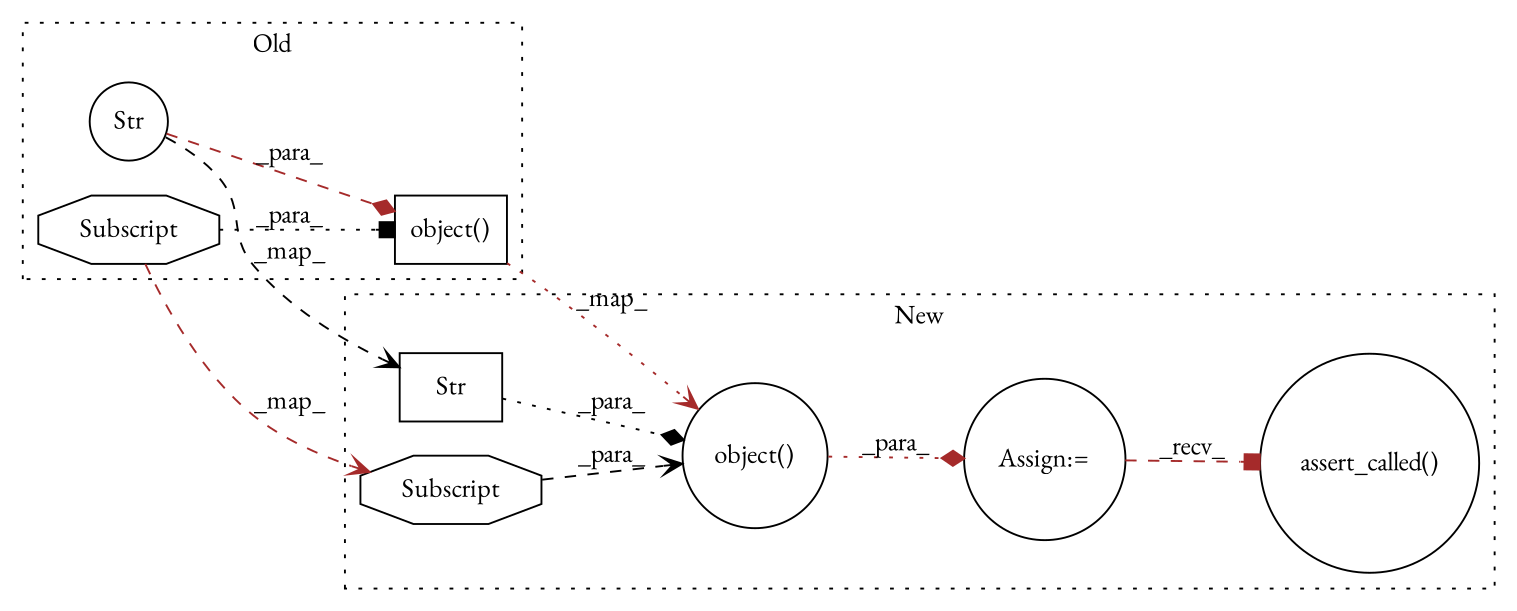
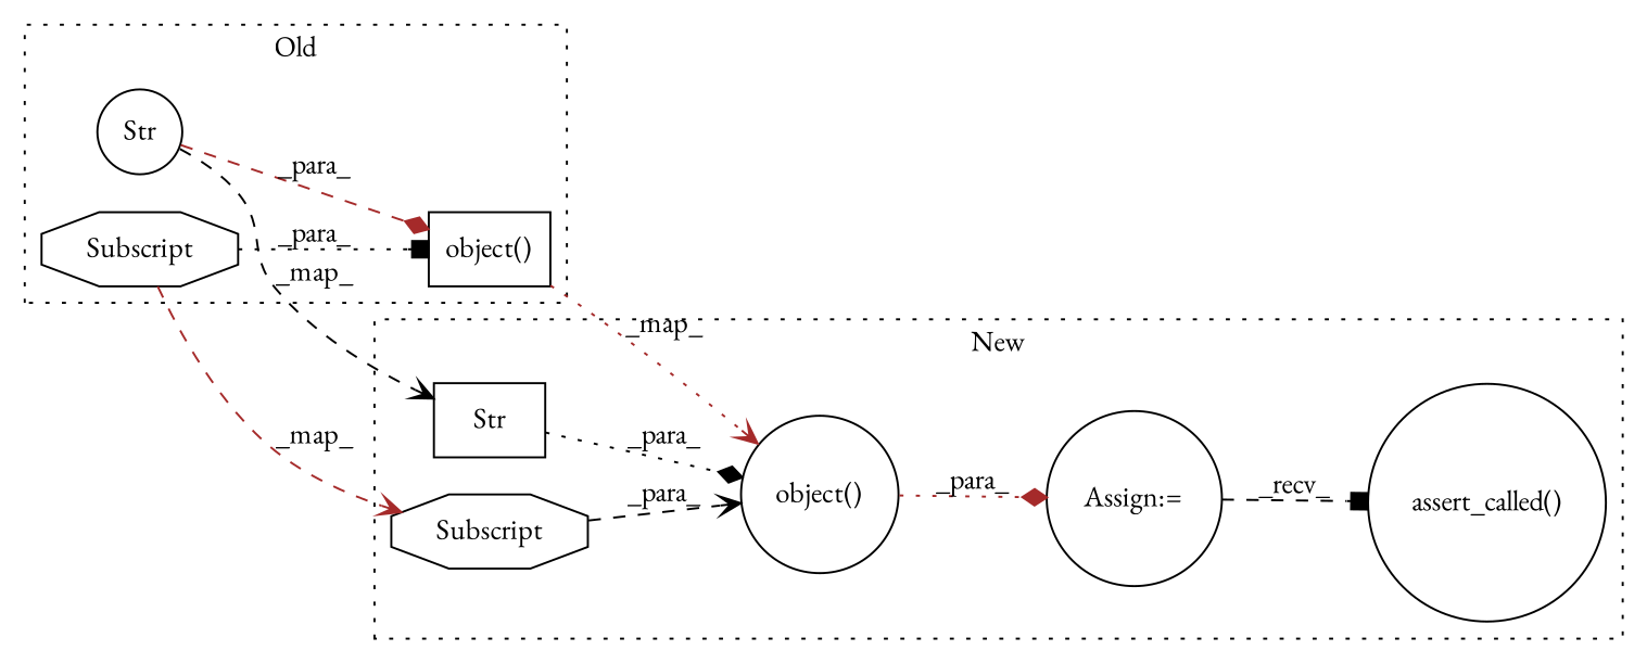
  digraph {
    rankdir=LR
    fontname="EB Garamond"
    node [a=75 l="29,34" shape=circle fontname="EB Garamond"]
    edge [color=black style=dashed arrowhead=vee fontname="EB Garamond"]
    n1 [label="object()" s="3485,3577" shape=box]
    n2 [a=66 l=17 label=Str s=3560]
    n3 [a=63 l="36,0" label=Subscript s="3514,0" shape=octagon]
    n4 [label="object()" s="4557,4649"]
    n5 [a=66 l=17 label=Str s=4632 shape=box]
    n6 [a=68 l=3 label="Assign:=" s=4554]
    n7 [a=63 l="36,0" label=Subscript s="4586,0" shape=octagon]
    n8 [l=36 label="assert_called()" s=4905]
    subgraph cluster_1 {
      label=Old
      style=dotted
      n1
      n2
      n3
    }
    subgraph cluster_2 {
      label=New
      style=dotted
      n4
      n5
      n6
      n7
      n8
    }
    n1 -> n4 [label=_map_ color=brown style=dotted]
    n2 -> n1 [label=_para_ color=brown arrowhead=diamond]
    n2 -> n5 [label=_map_]
    n3 -> n1 [label=_para_ style=dotted arrowhead=box]
    n3 -> n7 [label=_map_ color=brown]
    n4 -> n6 [label=_para_ color=brown style=dotted arrowhead=diamond]
    n5 -> n4 [label=_para_ style=dotted arrowhead=diamond]
-   n6 -> n8 [label=_recv_ color=brown arrowhead=box]
+   n6 -> n8 [label=_recv_ arrowhead=box]
    n7 -> n4 [label=_para_]
  }
